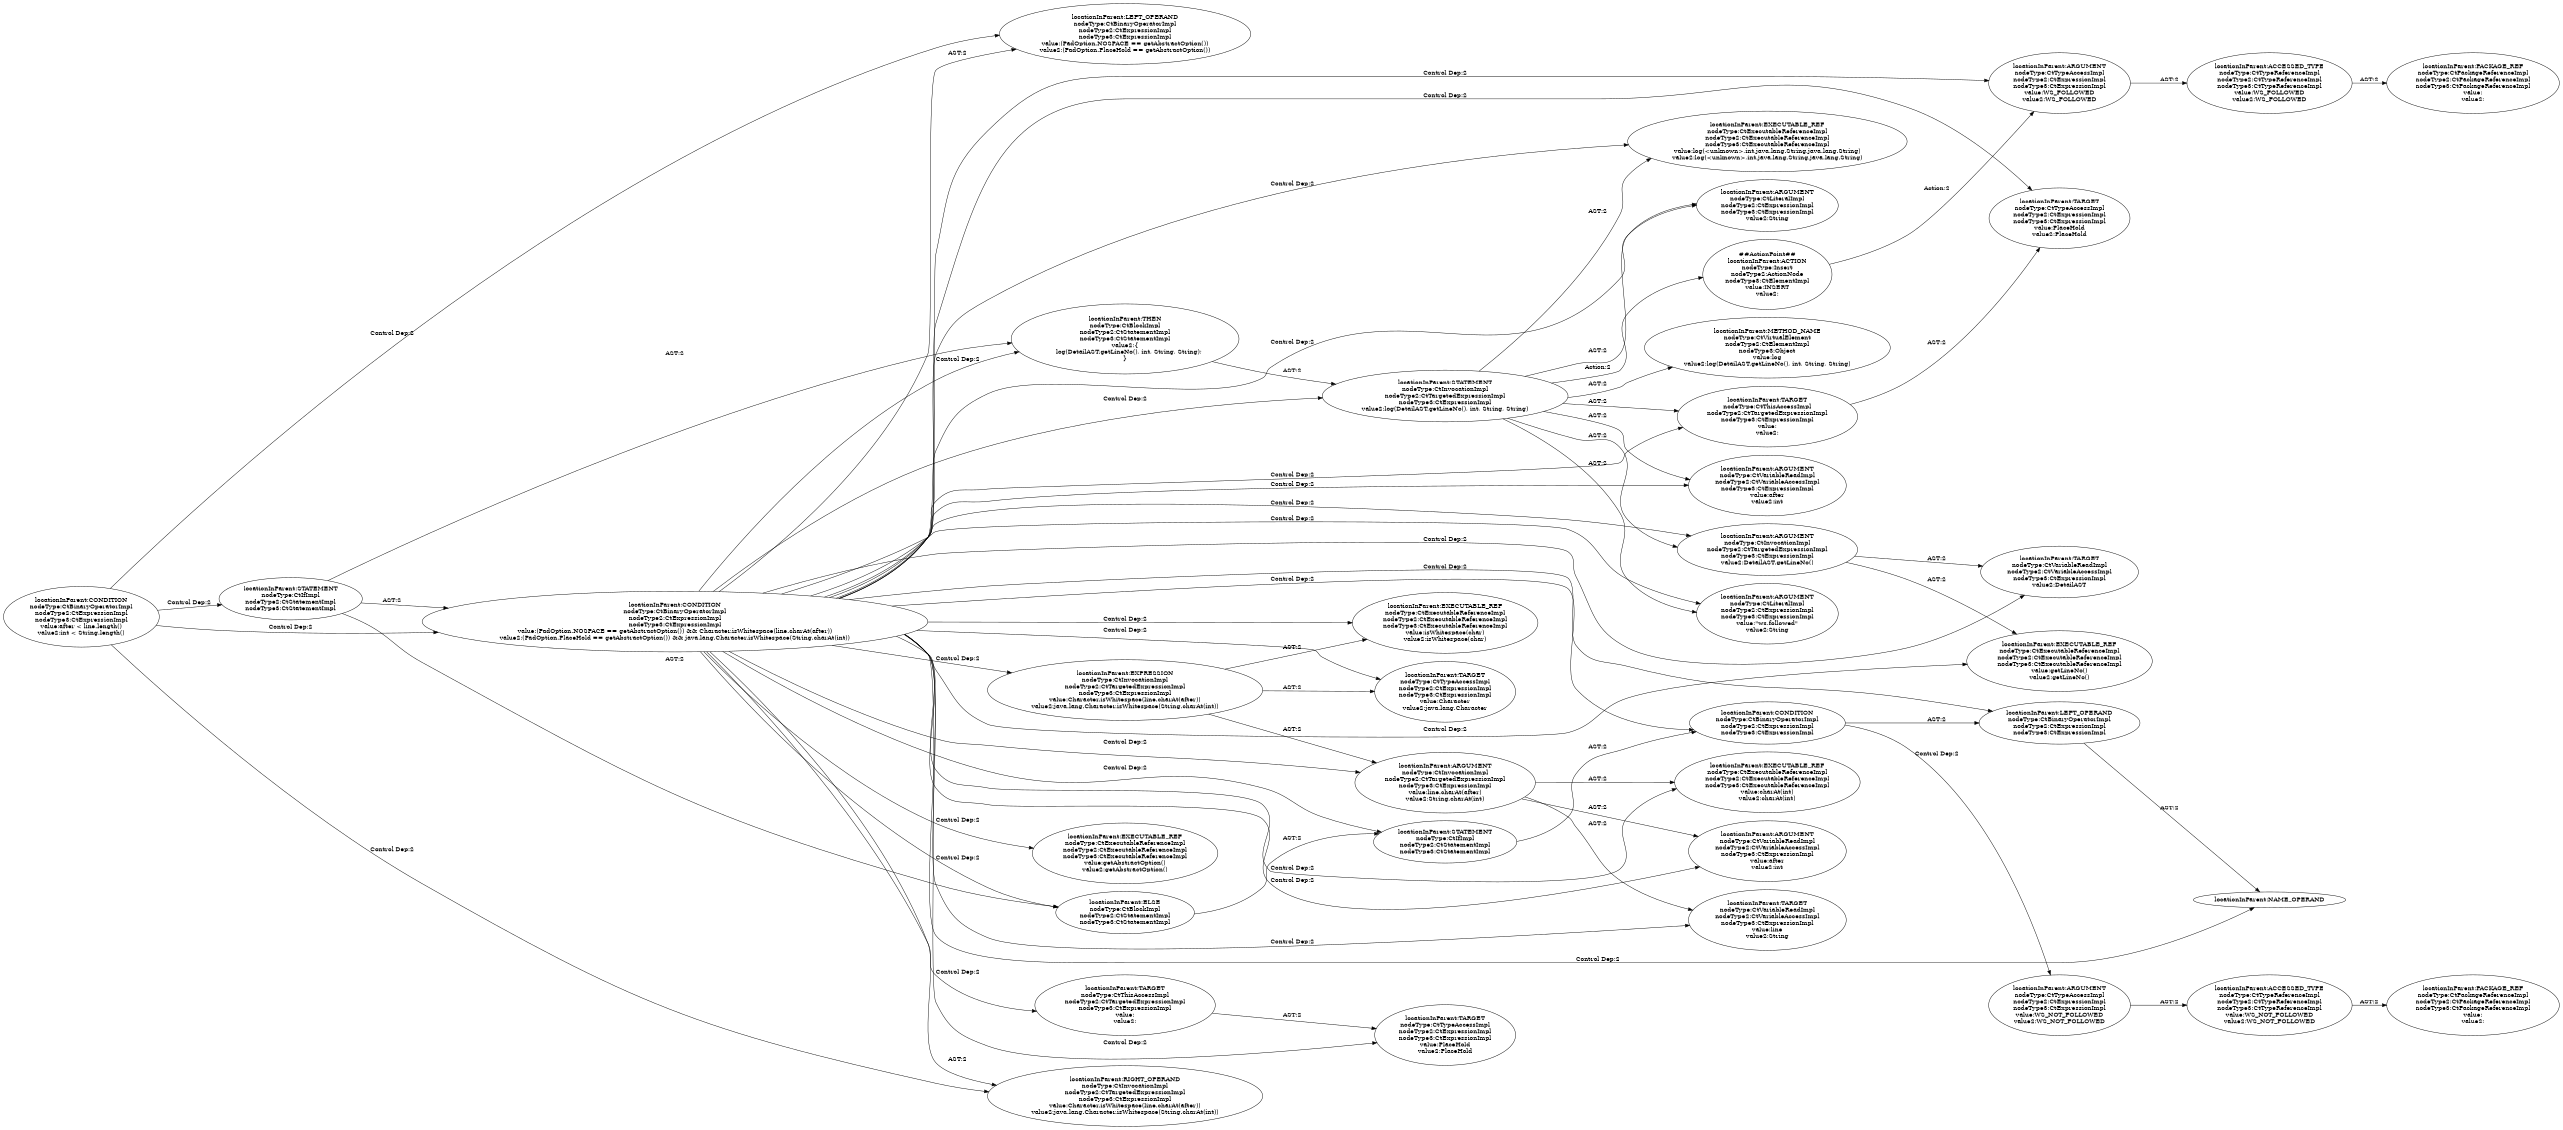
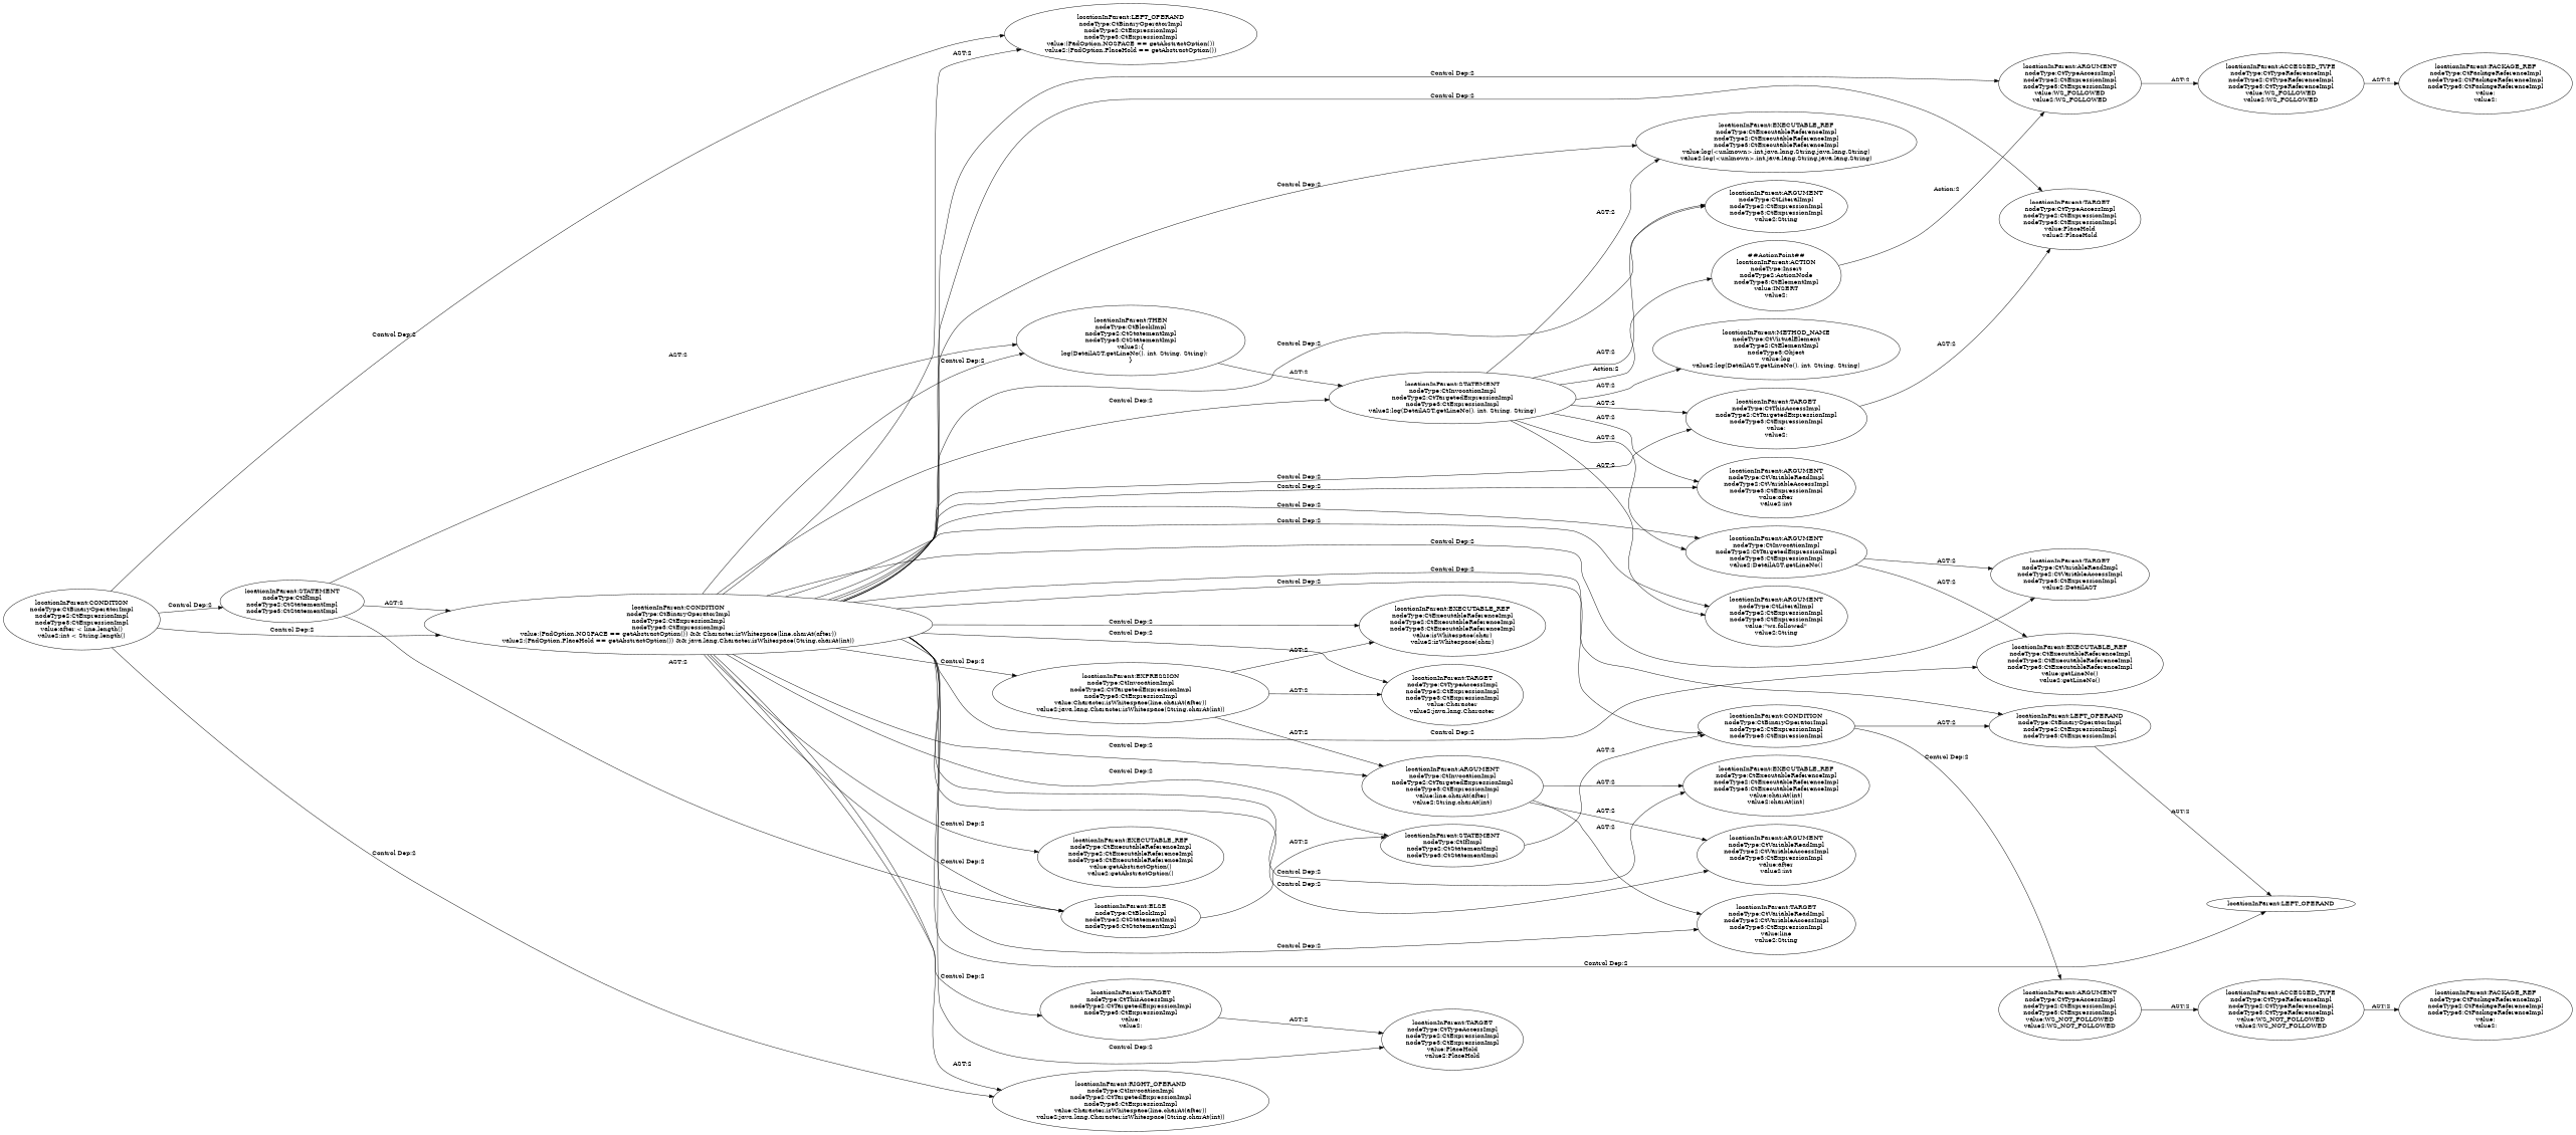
  digraph {
    rankdir=LR
    node [shape=ellipse]
    n1 [label="##ActionPoint##\nlocationInParent:ACTION\nnodeType:Insert\nnodeType2:ActionNode\nnodeType3:CtElementImpl\nvalue:INSERT\nvalue2:"]
    n2 [label="locationInParent:ARGUMENT\nnodeType:CtTypeAccessImpl\nnodeType2:CtExpressionImpl\nnodeType3:CtExpressionImpl\nvalue:WS_FOLLOWED\nvalue2:WS_FOLLOWED"]
    n3 [label="locationInParent:STATEMENT\nnodeType:CtInvocationImpl\nnodeType2:CtTargetedExpressionImpl\nnodeType3:CtExpressionImpl\nvalue2:log(DetailAST.getLineNo(), int, String, String)"]
    n4 [label="locationInParent:EXECUTABLE_REF\nnodeType:CtExecutableReferenceImpl\nnodeType2:CtExecutableReferenceImpl\nnodeType3:CtExecutableReferenceImpl\nvalue:log(<unknown>,int,java.lang.String,java.lang.String)\nvalue2:log(<unknown>,int,java.lang.String,java.lang.String)"]
    n5 [label="locationInParent:TARGET\nnodeType:CtThisAccessImpl\nnodeType2:CtTargetedExpressionImpl\nnodeType3:CtExpressionImpl\nvalue:\nvalue2:"]
    n6 [label="locationInParent:ARGUMENT\nnodeType:CtInvocationImpl\nnodeType2:CtTargetedExpressionImpl\nnodeType3:CtExpressionImpl\nvalue2:DetailAST.getLineNo()"]
    n7 [label="locationInParent:ARGUMENT\nnodeType:CtVariableReadImpl\nnodeType2:CtVariableAccessImpl\nnodeType3:CtExpressionImpl\nvalue:after\nvalue2:int"]
    n8 [label="locationInParent:ARGUMENT\nnodeType:CtLiteralImpl\nnodeType2:CtExpressionImpl\nnodeType3:CtExpressionImpl\nvalue:\"ws.followed\"\nvalue2:String"]
    n9 [label="locationInParent:ARGUMENT\nnodeType:CtLiteralImpl\nnodeType2:CtExpressionImpl\nnodeType3:CtExpressionImpl\nvalue2:String"]
    n10 [label="locationInParent:METHOD_NAME\nnodeType:CtVirtualElement\nnodeType2:CtElementImpl\nnodeType3:Object\nvalue:log\nvalue2:log(DetailAST.getLineNo(), int, String, String)"]
    n11 [label="locationInParent:CONDITION\nnodeType:CtBinaryOperatorImpl\nnodeType2:CtExpressionImpl\nnodeType3:CtExpressionImpl\nvalue:(PadOption.NOSPACE == getAbstractOption()) && Character.isWhitespace(line.charAt(after))\nvalue2:(PadOption.PlaceHold == getAbstractOption()) && java.lang.Character.isWhitespace(String.charAt(int))"]
    n12 [label="locationInParent:LEFT_OPERAND\nnodeType:CtBinaryOperatorImpl\nnodeType2:CtExpressionImpl\nnodeType3:CtExpressionImpl\nvalue:(PadOption.NOSPACE == getAbstractOption())\nvalue2:(PadOption.PlaceHold == getAbstractOption())"]
    n13 [label="locationInParent:RIGHT_OPERAND\nnodeType:CtInvocationImpl\nnodeType2:CtTargetedExpressionImpl\nnodeType3:CtExpressionImpl\nvalue:Character.isWhitespace(line.charAt(after))\nvalue2:java.lang.Character.isWhitespace(String.charAt(int))"]
    n14 [label="locationInParent:THEN\nnodeType:CtBlockImpl\nnodeType2:CtStatementImpl\nnodeType3:CtStatementImpl\nvalue2:\{\n    log(DetailAST.getLineNo(), int, String, String);\n\}"]
    n15 [label="locationInParent:TARGET\nnodeType:CtTypeAccessImpl\nnodeType2:CtExpressionImpl\nnodeType3:CtExpressionImpl\nvalue:PlaceHold\nvalue2:PlaceHold"]
    n16 [label="locationInParent:EXECUTABLE_REF\nnodeType:CtExecutableReferenceImpl\nnodeType2:CtExecutableReferenceImpl\nnodeType3:CtExecutableReferenceImpl\nvalue:getLineNo()\nvalue2:getLineNo()"]
    n17 [label="locationInParent:TARGET\nnodeType:CtVariableReadImpl\nnodeType2:CtVariableAccessImpl\nnodeType3:CtExpressionImpl\nvalue2:DetailAST"]
    n18 [label="locationInParent:ELSE\nnodeType:CtBlockImpl\nnodeType2:CtStatementImpl\nnodeType3:CtStatementImpl"]
    n19 [label="locationInParent:STATEMENT\nnodeType:CtIfImpl\nnodeType2:CtStatementImpl\nnodeType3:CtStatementImpl"]
    n20 [label="locationInParent:CONDITION\nnodeType:CtBinaryOperatorImpl\nnodeType2:CtExpressionImpl\nnodeType3:CtExpressionImpl"]
    n21 [label="locationInParent:LEFT_OPERAND\nnodeType:CtBinaryOperatorImpl\nnodeType2:CtExpressionImpl\nnodeType3:CtExpressionImpl"]
-   n22 [label="locationInParent:NAME_OPERAND"]
+   n22 [label="locationInParent:LEFT_OPERAND"]
    n23 [label="locationInParent:EXECUTABLE_REF\nnodeType:CtExecutableReferenceImpl\nnodeType2:CtExecutableReferenceImpl\nnodeType3:CtExecutableReferenceImpl\nvalue:getAbstractOption()\nvalue2:getAbstractOption()"]
    n24 [label="locationInParent:TARGET\nnodeType:CtThisAccessImpl\nnodeType2:CtTargetedExpressionImpl\nnodeType3:CtExpressionImpl\nvalue:\nvalue2:"]
    n25 [label="locationInParent:TARGET\nnodeType:CtTypeAccessImpl\nnodeType2:CtExpressionImpl\nnodeType3:CtExpressionImpl\nvalue:PlaceHold\nvalue2:PlaceHold"]
    n26 [label="locationInParent:EXPRESSION\nnodeType:CtInvocationImpl\nnodeType2:CtTargetedExpressionImpl\nnodeType3:CtExpressionImpl\nvalue:Character.isWhitespace(line.charAt(after))\nvalue2:java.lang.Character.isWhitespace(String.charAt(int))"]
    n27 [label="locationInParent:EXECUTABLE_REF\nnodeType:CtExecutableReferenceImpl\nnodeType2:CtExecutableReferenceImpl\nnodeType3:CtExecutableReferenceImpl\nvalue:isWhitespace(char)\nvalue2:isWhitespace(char)"]
    n28 [label="locationInParent:TARGET\nnodeType:CtTypeAccessImpl\nnodeType2:CtExpressionImpl\nnodeType3:CtExpressionImpl\nvalue:Character\nvalue2:java.lang.Character"]
    n29 [label="locationInParent:ARGUMENT\nnodeType:CtInvocationImpl\nnodeType2:CtTargetedExpressionImpl\nnodeType3:CtExpressionImpl\nvalue:line.charAt(after)\nvalue2:String.charAt(int)"]
    n30 [label="locationInParent:EXECUTABLE_REF\nnodeType:CtExecutableReferenceImpl\nnodeType2:CtExecutableReferenceImpl\nnodeType3:CtExecutableReferenceImpl\nvalue:charAt(int)\nvalue2:charAt(int)"]
    n31 [label="locationInParent:TARGET\nnodeType:CtVariableReadImpl\nnodeType2:CtVariableAccessImpl\nnodeType3:CtExpressionImpl\nvalue:line\nvalue2:String"]
    n32 [label="locationInParent:ARGUMENT\nnodeType:CtVariableReadImpl\nnodeType2:CtVariableAccessImpl\nnodeType3:CtExpressionImpl\nvalue:after\nvalue2:int"]
    n33 [label="locationInParent:CONDITION\nnodeType:CtBinaryOperatorImpl\nnodeType2:CtExpressionImpl\nnodeType3:CtExpressionImpl\nvalue:after < line.length()\nvalue2:int < String.length()"]
    n34 [label="locationInParent:STATEMENT\nnodeType:CtIfImpl\nnodeType2:CtStatementImpl\nnodeType3:CtStatementImpl"]
    n35 [label="locationInParent:ARGUMENT\nnodeType:CtTypeAccessImpl\nnodeType2:CtExpressionImpl\nnodeType3:CtExpressionImpl\nvalue:WS_NOT_FOLLOWED\nvalue2:WS_NOT_FOLLOWED"]
    n36 [label="locationInParent:ACCESSED_TYPE\nnodeType:CtTypeReferenceImpl\nnodeType2:CtTypeReferenceImpl\nnodeType3:CtTypeReferenceImpl\nvalue:WS_NOT_FOLLOWED\nvalue2:WS_NOT_FOLLOWED"]
    n37 [label="locationInParent:PACKAGE_REF\nnodeType:CtPackageReferenceImpl\nnodeType2:CtPackageReferenceImpl\nnodeType3:CtPackageReferenceImpl\nvalue:\nvalue2:"]
    n38 [label="locationInParent:ACCESSED_TYPE\nnodeType:CtTypeReferenceImpl\nnodeType2:CtTypeReferenceImpl\nnodeType3:CtTypeReferenceImpl\nvalue:WS_FOLLOWED\nvalue2:WS_FOLLOWED"]
    n39 [label="locationInParent:PACKAGE_REF\nnodeType:CtPackageReferenceImpl\nnodeType2:CtPackageReferenceImpl\nnodeType3:CtPackageReferenceImpl\nvalue:\nvalue2:"]
    n1 -> n2 [label="Action:2"]
    n2 -> n38 [label="AST:2"]
    n3 -> n1 [label="Action:2"]
    n3 -> n4 [label="AST:2"]
    n3 -> n5 [label="AST:2"]
    n3 -> n6 [label="AST:2"]
    n3 -> n7 [label="AST:2"]
    n3 -> n8 [label="AST:2"]
    n3 -> n9 [label="AST:2"]
    n3 -> n10 [label="AST:2"]
    n5 -> n15 [label="AST:2"]
    n6 -> n16 [label="AST:2"]
    n6 -> n17 [label="AST:2"]
    n11 -> n2 [label="Control Dep:2"]
    n11 -> n3 [label="Control Dep:2"]
    n11 -> n4 [label="Control Dep:2"]
    n11 -> n5 [label="Control Dep:2"]
    n11 -> n6 [label="Control Dep:2"]
    n11 -> n7 [label="Control Dep:2"]
    n11 -> n8 [label="Control Dep:2"]
    n11 -> n9 [label="Control Dep:2"]
    n11 -> n12 [label="AST:2"]
    n11 -> n13 [label="AST:2"]
    n11 -> n14 [label="Control Dep:2"]
    n11 -> n15 [label="Control Dep:2"]
    n11 -> n16 [label="Control Dep:2"]
    n11 -> n17 [label="Control Dep:2"]
    n11 -> n18 [label="Control Dep:2"]
    n11 -> n19 [label="Control Dep:2"]
    n11 -> n20 [label="Control Dep:2"]
    n11 -> n21 [label="Control Dep:2"]
    n11 -> n22 [label="Control Dep:2"]
    n11 -> n23 [label="Control Dep:2"]
    n11 -> n24 [label="Control Dep:2"]
    n11 -> n25 [label="Control Dep:2"]
    n11 -> n26 [label="Control Dep:2"]
    n11 -> n27 [label="Control Dep:2"]
    n11 -> n28 [label="Control Dep:2"]
    n11 -> n29 [label="Control Dep:2"]
    n11 -> n30 [label="Control Dep:2"]
    n11 -> n31 [label="Control Dep:2"]
    n11 -> n32 [label="Control Dep:2"]
    n14 -> n3 [label="AST:2"]
    n18 -> n19 [label="AST:2"]
    n19 -> n20 [label="AST:2"]
    n20 -> n21 [label="AST:2"]
    n20 -> n35 [label="Control Dep:2"]
    n21 -> n22 [label="AST:2"]
    n24 -> n25 [label="AST:2"]
    n26 -> n27 [label="AST:2"]
    n26 -> n28 [label="AST:2"]
    n26 -> n29 [label="AST:2"]
    n29 -> n30 [label="AST:2"]
    n29 -> n31 [label="AST:2"]
    n29 -> n32 [label="AST:2"]
    n33 -> n11 [label="Control Dep:2"]
    n33 -> n12 [label="Control Dep:2"]
    n33 -> n13 [label="Control Dep:2"]
    n33 -> n34 [label="Control Dep:2"]
    n34 -> n11 [label="AST:2"]
    n34 -> n14 [label="AST:2"]
    n34 -> n18 [label="AST:2"]
    n35 -> n36 [label="AST:2"]
    n36 -> n37 [label="AST:2"]
    n38 -> n39 [label="AST:2"]
  }
